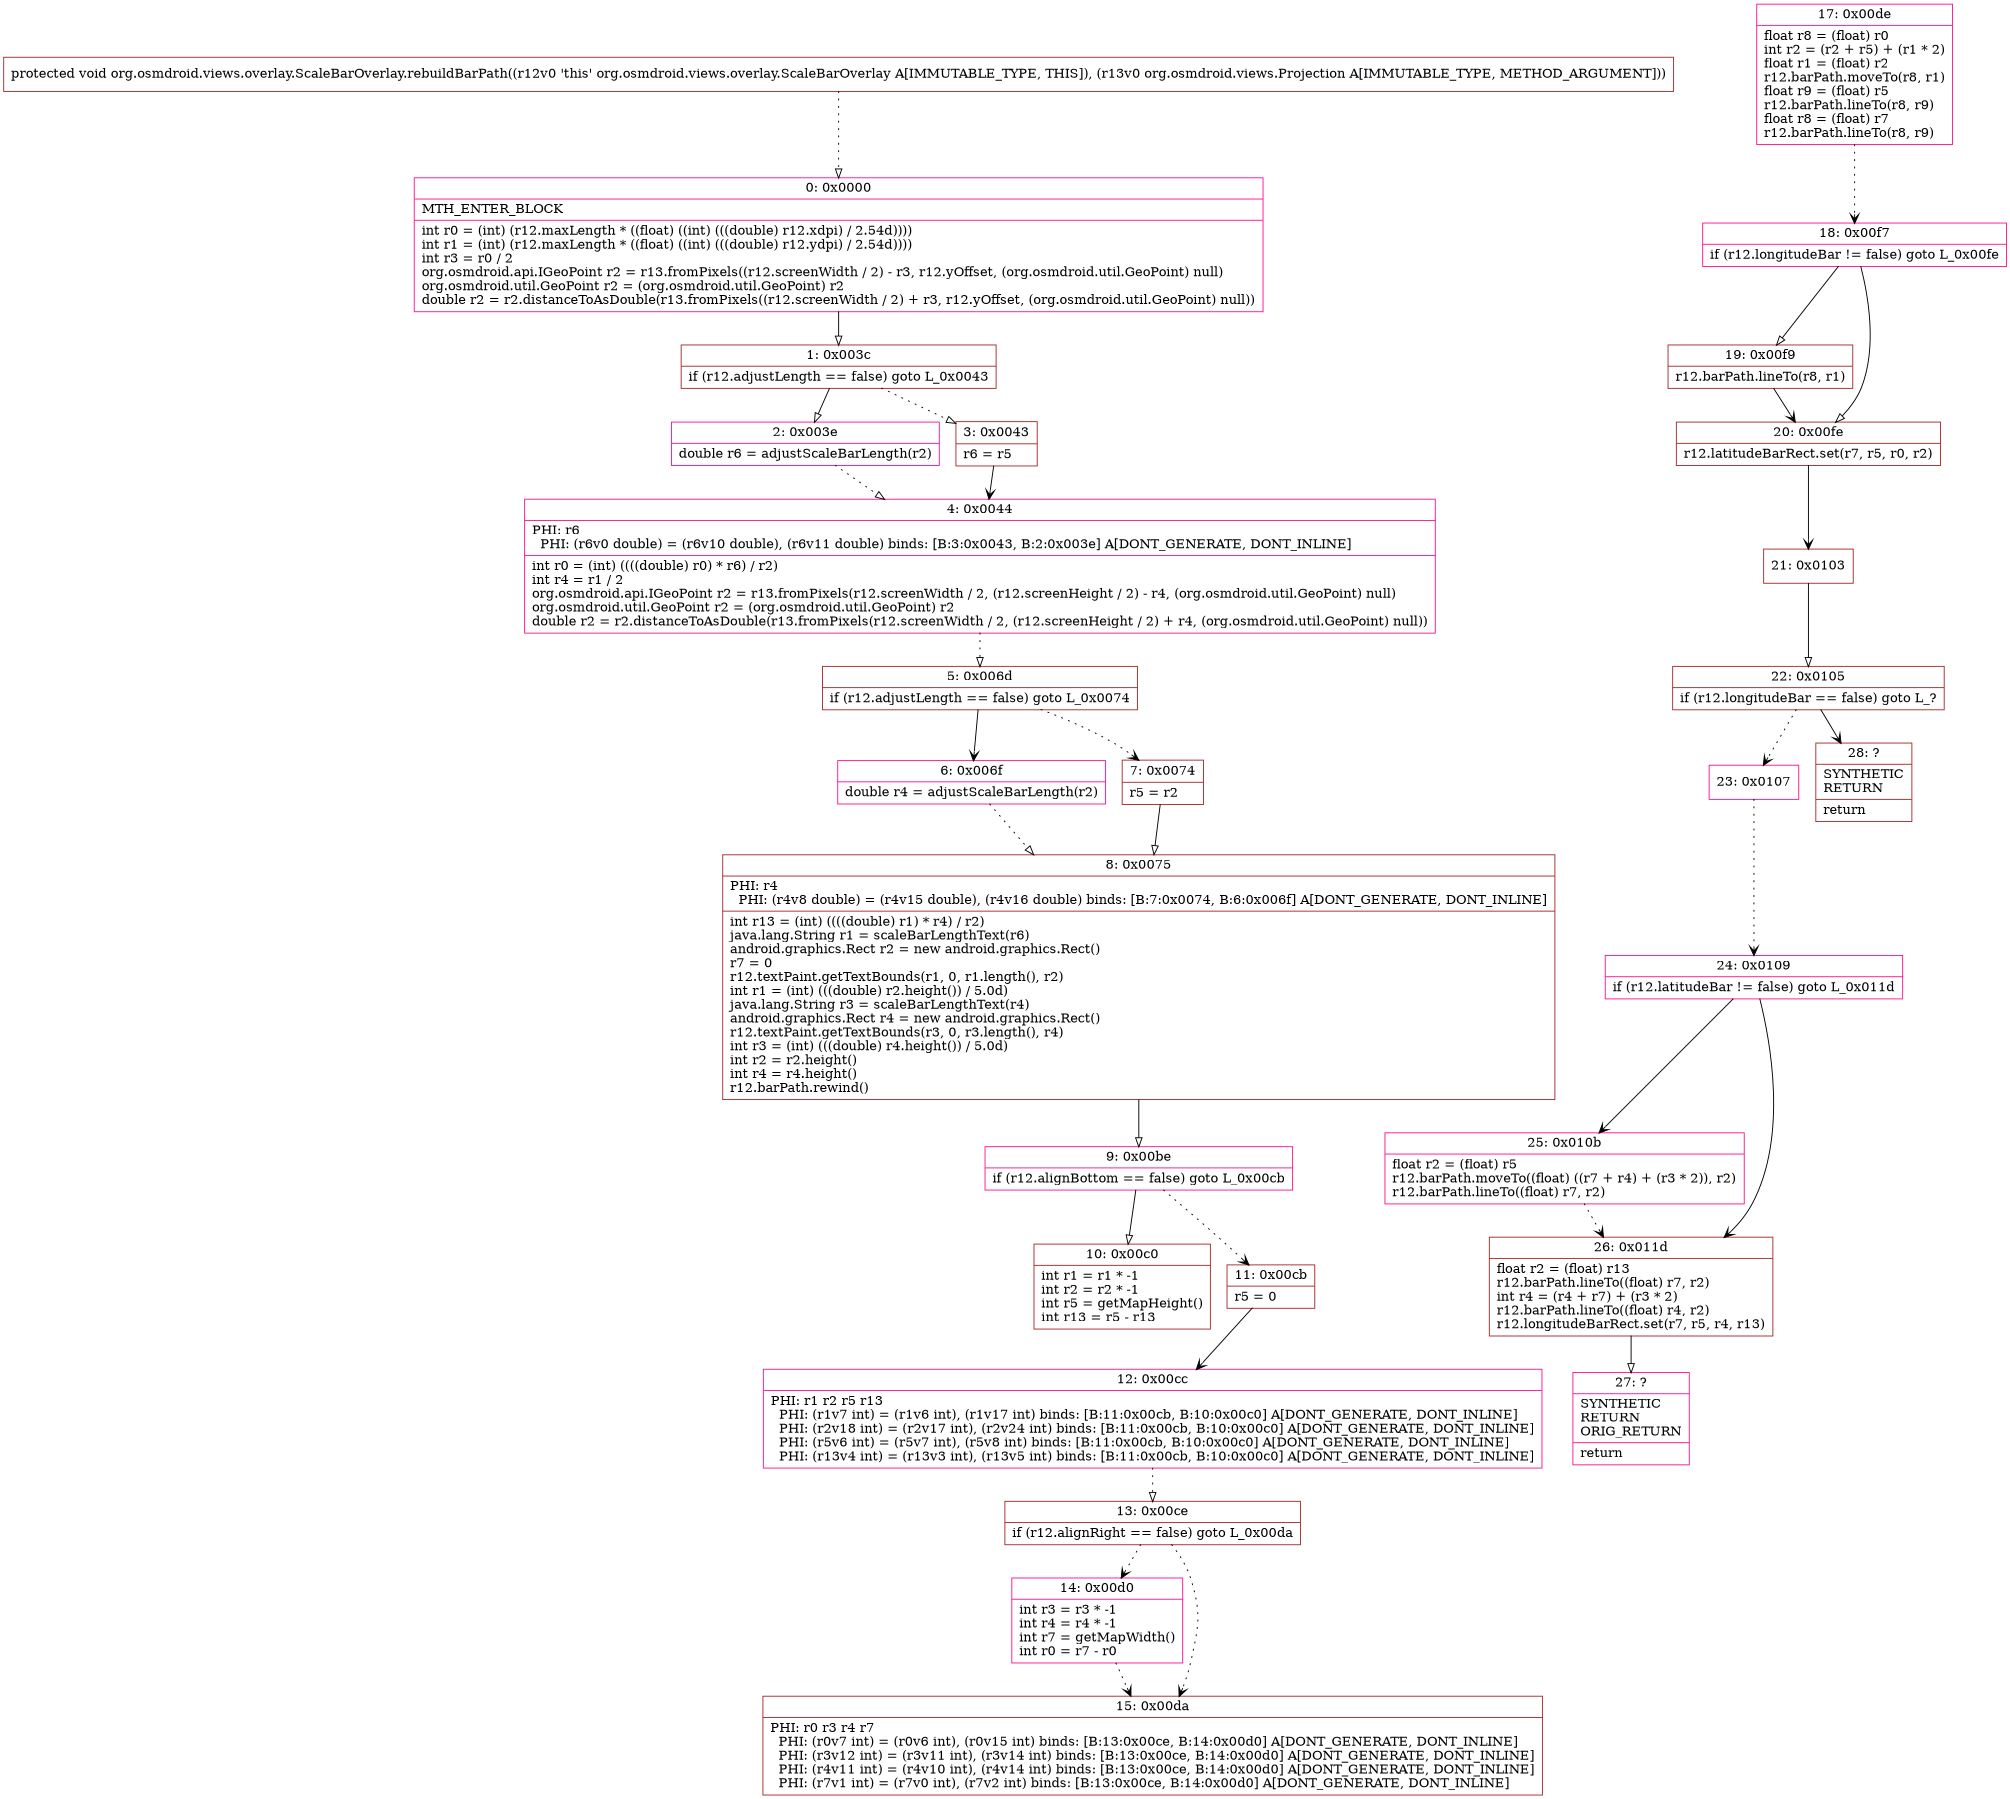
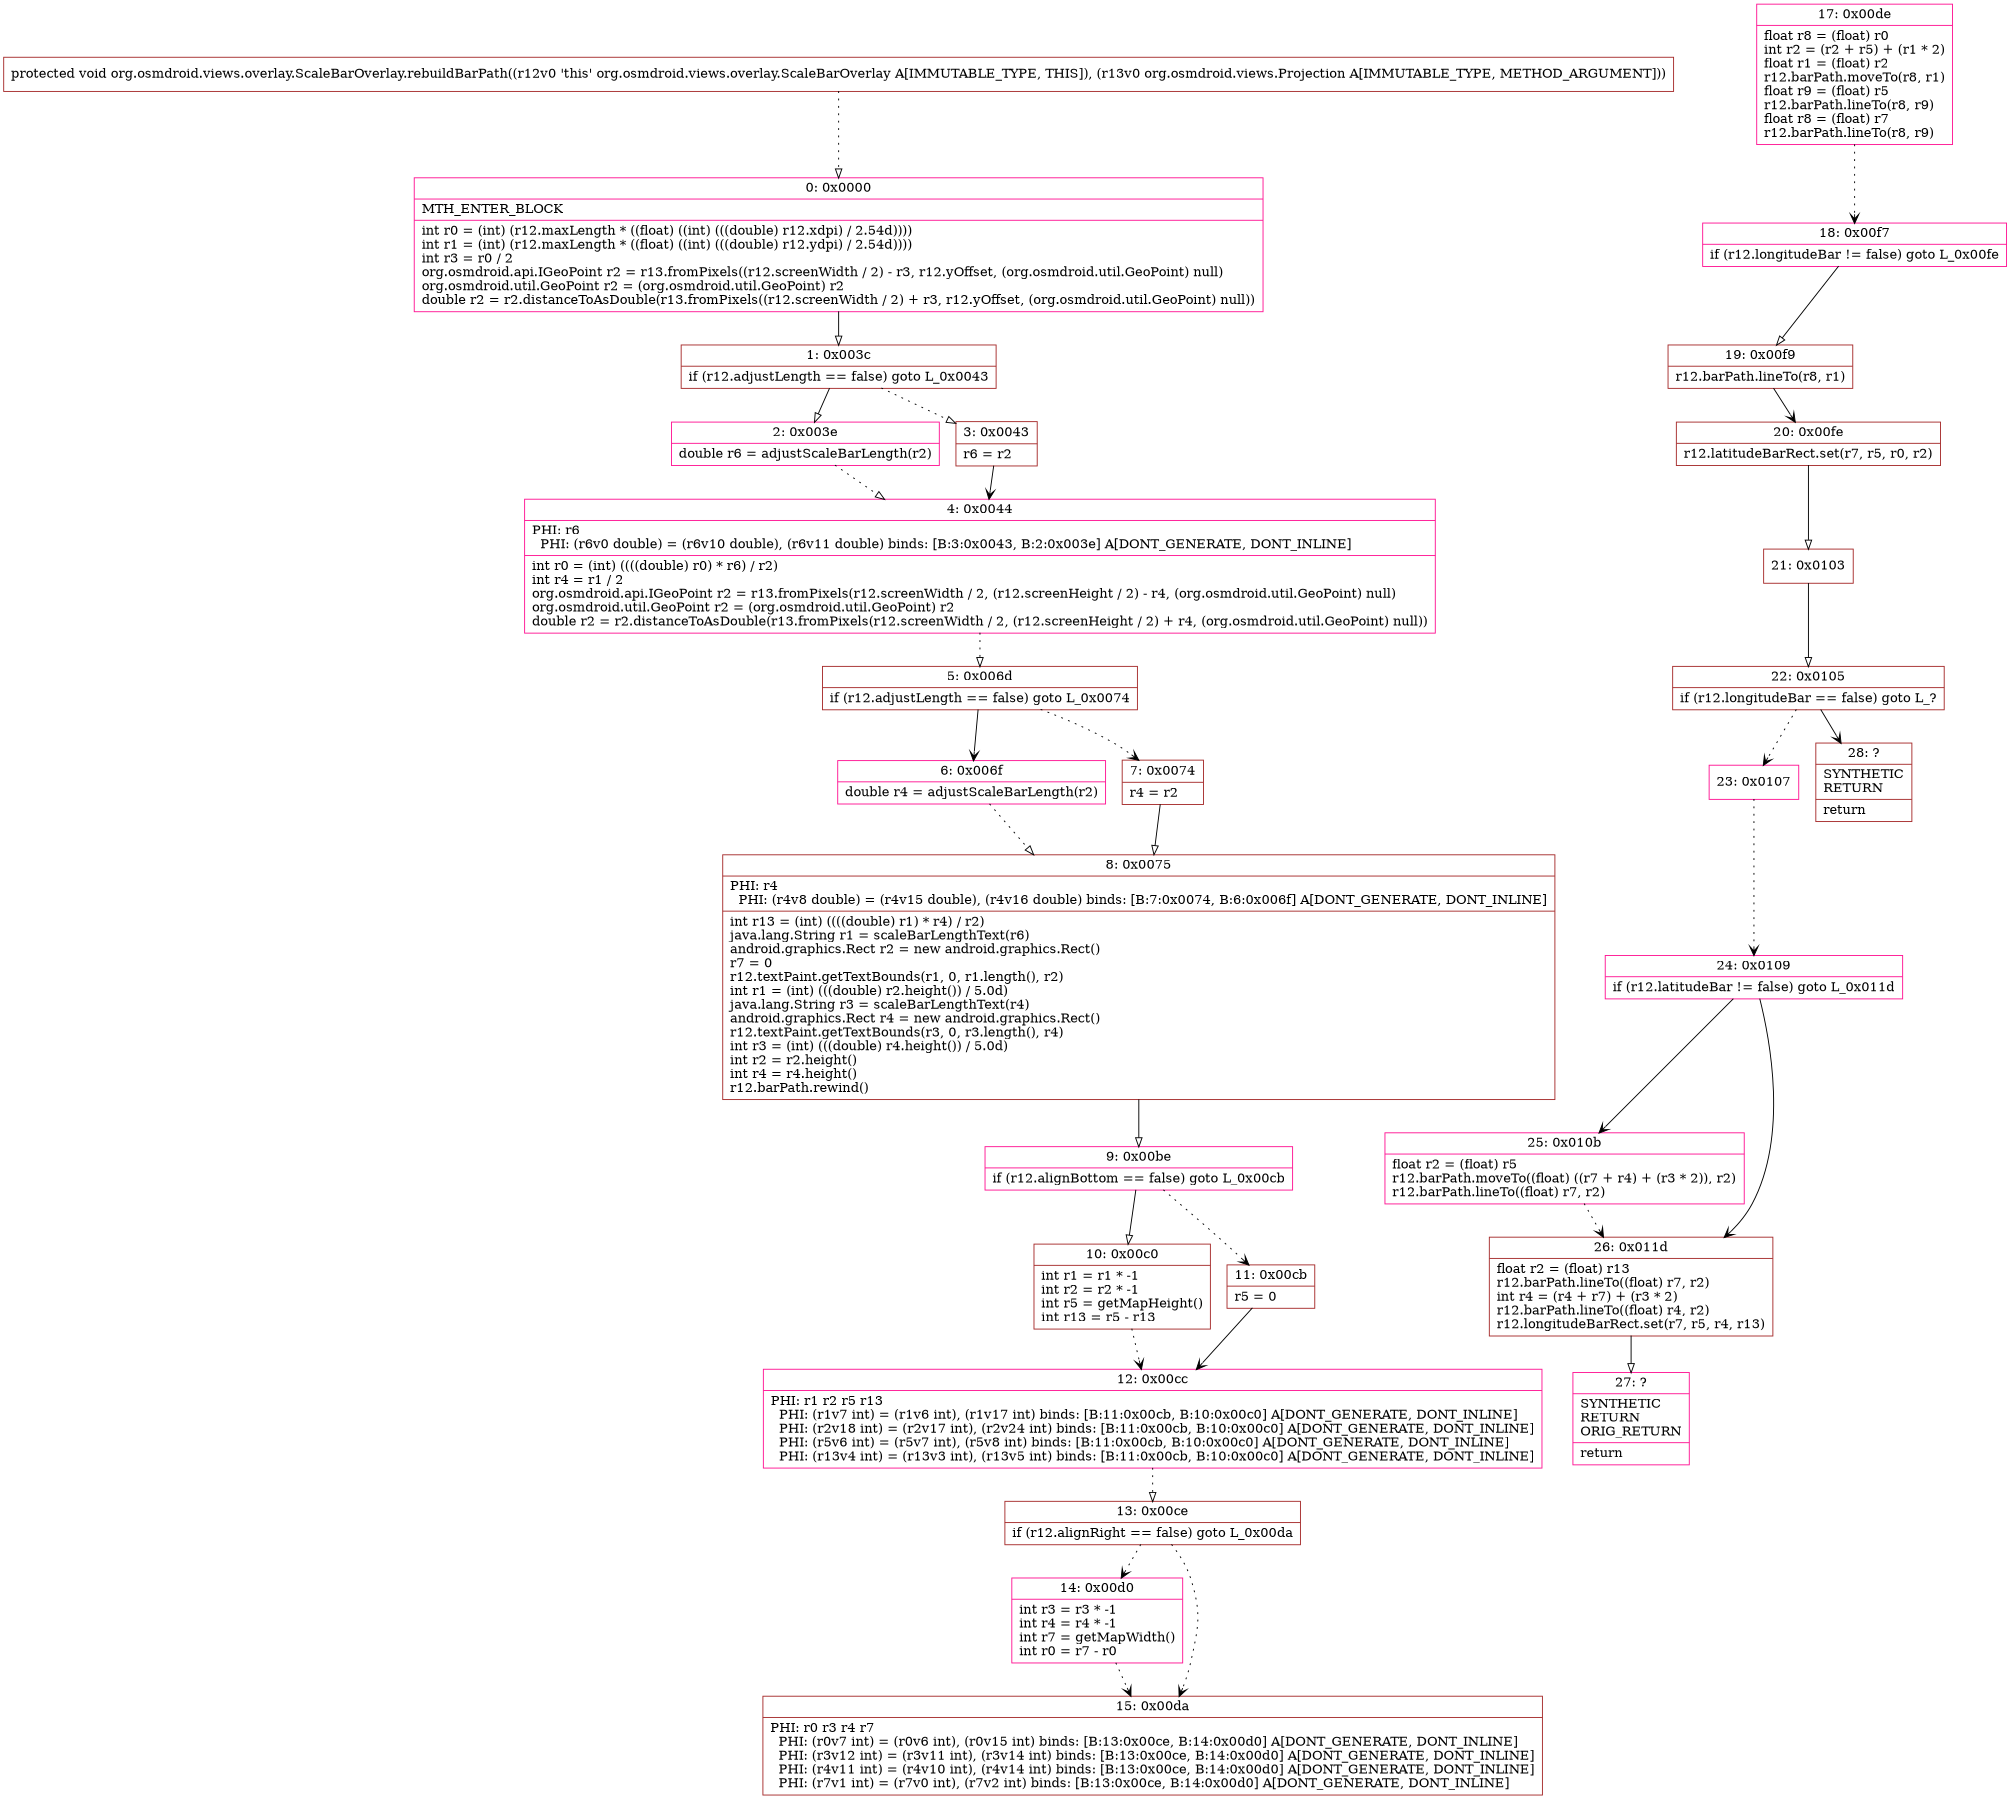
  digraph {
    node [color=brown shape=record]
    edge [arrowhead=vee style=solid]
    n1 [color=deeppink label="{0\:\ 0x0000|MTH_ENTER_BLOCK\l|int r0 = (int) (r12.maxLength * ((float) ((int) (((double) r12.xdpi) \/ 2.54d))))\lint r1 = (int) (r12.maxLength * ((float) ((int) (((double) r12.ydpi) \/ 2.54d))))\lint r3 = r0 \/ 2\lorg.osmdroid.api.IGeoPoint r2 = r13.fromPixels((r12.screenWidth \/ 2) \- r3, r12.yOffset, (org.osmdroid.util.GeoPoint) null)\lorg.osmdroid.util.GeoPoint r2 = (org.osmdroid.util.GeoPoint) r2\ldouble r2 = r2.distanceToAsDouble(r13.fromPixels((r12.screenWidth \/ 2) + r3, r12.yOffset, (org.osmdroid.util.GeoPoint) null))\l}"]
    n2 [label="{1\:\ 0x003c|if (r12.adjustLength == false) goto L_0x0043\l}"]
    n3 [color=deeppink label="{2\:\ 0x003e|double r6 = adjustScaleBarLength(r2)\l}"]
-   n4 [label="{3\:\ 0x0043|r6 = r5\l}"]
+   n4 [label="{3\:\ 0x0043|r6 = r2\l}"]
    n5 [color=deeppink label="{4\:\ 0x0044|PHI: r6 \l  PHI: (r6v0 double) = (r6v10 double), (r6v11 double) binds: [B:3:0x0043, B:2:0x003e] A[DONT_GENERATE, DONT_INLINE]\l|int r0 = (int) ((((double) r0) * r6) \/ r2)\lint r4 = r1 \/ 2\lorg.osmdroid.api.IGeoPoint r2 = r13.fromPixels(r12.screenWidth \/ 2, (r12.screenHeight \/ 2) \- r4, (org.osmdroid.util.GeoPoint) null)\lorg.osmdroid.util.GeoPoint r2 = (org.osmdroid.util.GeoPoint) r2\ldouble r2 = r2.distanceToAsDouble(r13.fromPixels(r12.screenWidth \/ 2, (r12.screenHeight \/ 2) + r4, (org.osmdroid.util.GeoPoint) null))\l}"]
    n6 [label="{5\:\ 0x006d|if (r12.adjustLength == false) goto L_0x0074\l}"]
    n7 [color=deeppink label="{6\:\ 0x006f|double r4 = adjustScaleBarLength(r2)\l}"]
-   n8 [label="{7\:\ 0x0074|r5 = r2\l}"]
+   n8 [label="{7\:\ 0x0074|r4 = r2\l}"]
    n9 [label="{8\:\ 0x0075|PHI: r4 \l  PHI: (r4v8 double) = (r4v15 double), (r4v16 double) binds: [B:7:0x0074, B:6:0x006f] A[DONT_GENERATE, DONT_INLINE]\l|int r13 = (int) ((((double) r1) * r4) \/ r2)\ljava.lang.String r1 = scaleBarLengthText(r6)\landroid.graphics.Rect r2 = new android.graphics.Rect()\lr7 = 0\lr12.textPaint.getTextBounds(r1, 0, r1.length(), r2)\lint r1 = (int) (((double) r2.height()) \/ 5.0d)\ljava.lang.String r3 = scaleBarLengthText(r4)\landroid.graphics.Rect r4 = new android.graphics.Rect()\lr12.textPaint.getTextBounds(r3, 0, r3.length(), r4)\lint r3 = (int) (((double) r4.height()) \/ 5.0d)\lint r2 = r2.height()\lint r4 = r4.height()\lr12.barPath.rewind()\l}"]
    n10 [color=deeppink label="{9\:\ 0x00be|if (r12.alignBottom == false) goto L_0x00cb\l}"]
    n11 [label="{10\:\ 0x00c0|int r1 = r1 * \-1\lint r2 = r2 * \-1\lint r5 = getMapHeight()\lint r13 = r5 \- r13\l}"]
    n12 [label="{11\:\ 0x00cb|r5 = 0\l}"]
    n13 [color=deeppink label="{12\:\ 0x00cc|PHI: r1 r2 r5 r13 \l  PHI: (r1v7 int) = (r1v6 int), (r1v17 int) binds: [B:11:0x00cb, B:10:0x00c0] A[DONT_GENERATE, DONT_INLINE]\l  PHI: (r2v18 int) = (r2v17 int), (r2v24 int) binds: [B:11:0x00cb, B:10:0x00c0] A[DONT_GENERATE, DONT_INLINE]\l  PHI: (r5v6 int) = (r5v7 int), (r5v8 int) binds: [B:11:0x00cb, B:10:0x00c0] A[DONT_GENERATE, DONT_INLINE]\l  PHI: (r13v4 int) = (r13v3 int), (r13v5 int) binds: [B:11:0x00cb, B:10:0x00c0] A[DONT_GENERATE, DONT_INLINE]\l}"]
    n14 [label="{13\:\ 0x00ce|if (r12.alignRight == false) goto L_0x00da\l}"]
    n15 [color=deeppink label="{14\:\ 0x00d0|int r3 = r3 * \-1\lint r4 = r4 * \-1\lint r7 = getMapWidth()\lint r0 = r7 \- r0\l}"]
    n16 [label="{15\:\ 0x00da|PHI: r0 r3 r4 r7 \l  PHI: (r0v7 int) = (r0v6 int), (r0v15 int) binds: [B:13:0x00ce, B:14:0x00d0] A[DONT_GENERATE, DONT_INLINE]\l  PHI: (r3v12 int) = (r3v11 int), (r3v14 int) binds: [B:13:0x00ce, B:14:0x00d0] A[DONT_GENERATE, DONT_INLINE]\l  PHI: (r4v11 int) = (r4v10 int), (r4v14 int) binds: [B:13:0x00ce, B:14:0x00d0] A[DONT_GENERATE, DONT_INLINE]\l  PHI: (r7v1 int) = (r7v0 int), (r7v2 int) binds: [B:13:0x00ce, B:14:0x00d0] A[DONT_GENERATE, DONT_INLINE]\l}"]
    n17 [color=deeppink label="{17\:\ 0x00de|float r8 = (float) r0\lint r2 = (r2 + r5) + (r1 * 2)\lfloat r1 = (float) r2\lr12.barPath.moveTo(r8, r1)\lfloat r9 = (float) r5\lr12.barPath.lineTo(r8, r9)\lfloat r8 = (float) r7\lr12.barPath.lineTo(r8, r9)\l}"]
    n18 [color=deeppink label="{18\:\ 0x00f7|if (r12.longitudeBar != false) goto L_0x00fe\l}"]
    n19 [label="{21\:\ 0x0103}"]
    n20 [label="{22\:\ 0x0105|if (r12.longitudeBar == false) goto L_?\l}"]
    n21 [label="{19\:\ 0x00f9|r12.barPath.lineTo(r8, r1)\l}"]
    n22 [label="{20\:\ 0x00fe|r12.latitudeBarRect.set(r7, r5, r0, r2)\l}"]
    n23 [color=deeppink label="{23\:\ 0x0107}"]
    n24 [label="{28\:\ ?|SYNTHETIC\lRETURN\l|return\l}"]
    n25 [color=deeppink label="{24\:\ 0x0109|if (r12.latitudeBar != false) goto L_0x011d\l}"]
    n26 [color=deeppink label="{25\:\ 0x010b|float r2 = (float) r5\lr12.barPath.moveTo((float) ((r7 + r4) + (r3 * 2)), r2)\lr12.barPath.lineTo((float) r7, r2)\l}"]
    n27 [label="{26\:\ 0x011d|float r2 = (float) r13\lr12.barPath.lineTo((float) r7, r2)\lint r4 = (r4 + r7) + (r3 * 2)\lr12.barPath.lineTo((float) r4, r2)\lr12.longitudeBarRect.set(r7, r5, r4, r13)\l}"]
    n28 [color=deeppink label="{27\:\ ?|SYNTHETIC\lRETURN\lORIG_RETURN\l|return\l}"]
    n29 [label="{protected void org.osmdroid.views.overlay.ScaleBarOverlay.rebuildBarPath((r12v0 'this' org.osmdroid.views.overlay.ScaleBarOverlay A[IMMUTABLE_TYPE, THIS]), (r13v0 org.osmdroid.views.Projection A[IMMUTABLE_TYPE, METHOD_ARGUMENT])) }"]
    n1 -> n2 [arrowhead=onormal]
    n2 -> n3 [arrowhead=onormal]
    n2 -> n4 [arrowhead=onormal style=dotted]
    n3 -> n5 [arrowhead=onormal style=dotted]
    n4 -> n5
    n5 -> n6 [arrowhead=onormal style=dotted]
    n6 -> n7
    n6 -> n8 [style=dotted]
    n7 -> n9 [arrowhead=onormal style=dotted]
    n8 -> n9 [arrowhead=onormal]
    n9 -> n10 [arrowhead=onormal]
    n10 -> n11 [arrowhead=onormal]
    n10 -> n12 [style=dotted]
+   n11 -> n13 [style=dotted]
    n12 -> n13
    n13 -> n14 [arrowhead=onormal style=dotted]
    n14 -> n15 [style=dotted]
    n14 -> n16 [style=dotted]
    n15 -> n16 [style=dotted]
    n17 -> n18 [style=dotted]
    n18 -> n21 [arrowhead=onormal]
-   n18 -> n22 [arrowhead=onormal]
    n19 -> n20 [arrowhead=onormal]
    n20 -> n23 [style=dotted]
    n20 -> n24
    n21 -> n22
-   n22 -> n19
+   n22 -> n19 [arrowhead=onormal]
    n23 -> n25 [style=dotted]
    n25 -> n26
    n25 -> n27
    n26 -> n27 [style=dotted]
    n27 -> n28 [arrowhead=onormal]
    n29 -> n1 [arrowhead=onormal style=dotted]
  }
